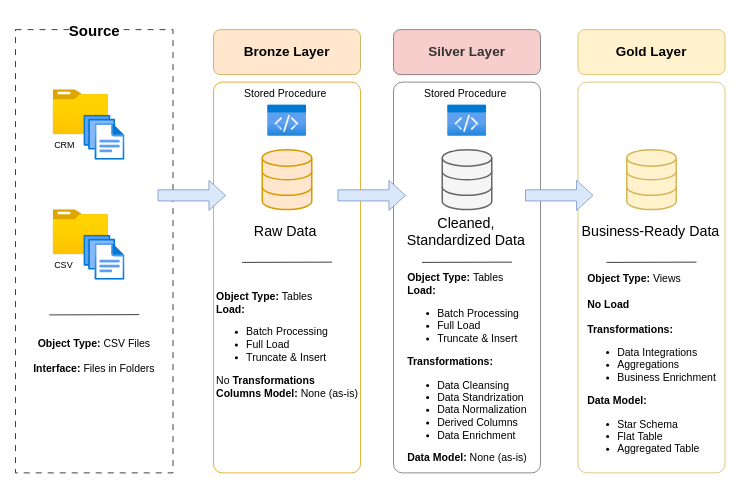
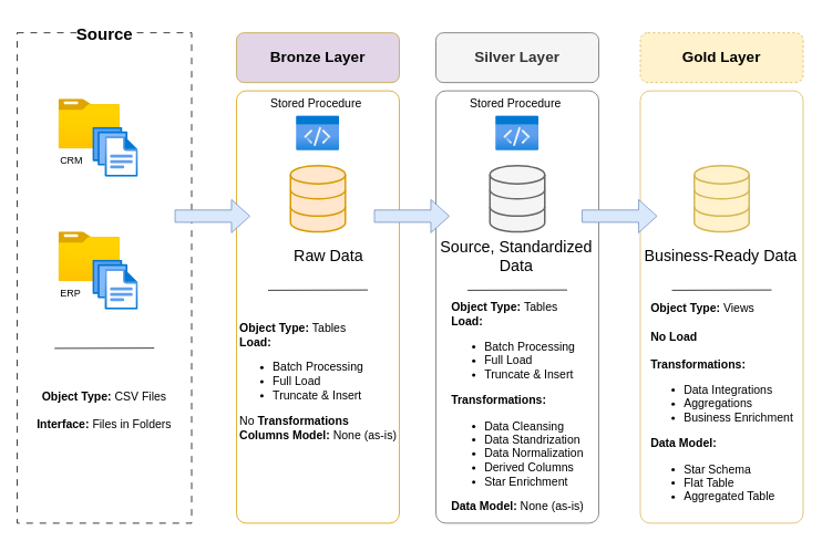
  <mxCell id="0" />
  <mxCell id="1" parent="0" />
  <mxCell id="2" value="" style="rounded=0;whiteSpace=wrap;html=1;dashed=1;dashPattern=8 8;" vertex="1" parent="1"><mxGeometry x="20" y="39" width="210" height="591" as="geometry" /></mxCell>
  <mxCell id="3" value="Source" style="text;align=center;verticalAlign=middle;resizable=0;points=[];autosize=1;strokeColor=none;fillColor=none;fontSize=20;fontStyle=1;html=1;labelBackgroundColor=default;" vertex="1" parent="1"><mxGeometry x="80" y="20" width="90" height="40" as="geometry" /></mxCell>
  <mxCell id="4" value="CRM" style="image;aspect=fixed;html=1;points=[];align=left;fontSize=12;image=img/lib/azure2/general/Folder_Blank.svg;" vertex="1" parent="1"><mxGeometry x="70" y="119" width="74" height="60.06" as="geometry" /></mxCell>
  <mxCell id="5" value="" style="image;aspect=fixed;html=1;points=[];align=center;fontSize=12;image=img/lib/azure2/general/Files.svg;" vertex="1" parent="1"><mxGeometry x="111" y="153.06" width="54.86" height="60" as="geometry" /></mxCell>
- <mxCell id="6" value="CSV" style="image;aspect=fixed;html=1;points=[];align=left;fontSize=12;image=img/lib/azure2/general/Folder_Blank.svg;" vertex="1" parent="1"><mxGeometry x="70" y="279" width="74" height="60.06" as="geometry" /></mxCell>
+ <mxCell id="6" value="ERP" style="image;aspect=fixed;html=1;points=[];align=left;fontSize=12;image=img/lib/azure2/general/Folder_Blank.svg;" vertex="1" parent="1"><mxGeometry x="70" y="279" width="74" height="60.06" as="geometry" /></mxCell>
  <mxCell id="7" value="" style="image;aspect=fixed;html=1;points=[];align=center;fontSize=12;image=img/lib/azure2/general/Files.svg;" vertex="1" parent="1"><mxGeometry x="111" y="313.06" width="54.86" height="60" as="geometry" /></mxCell>
- <mxCell id="8" value="&lt;font style=&quot;font-size: 18px;&quot;&gt;&lt;b style=&quot;&quot;&gt;Bronze Layer&lt;/b&gt;&lt;/font&gt;" style="rounded=1;whiteSpace=wrap;html=1;strokeColor=light-dark(#bca343, #996500);fillColor=#ffe6cc;" vertex="1" parent="1"><mxGeometry x="284" y="39" width="196" height="60" as="geometry" /></mxCell>
+ <mxCell id="8" value="&lt;font style=&quot;font-size: 18px;&quot;&gt;&lt;b style=&quot;&quot;&gt;Bronze Layer&lt;/b&gt;&lt;/font&gt;" style="rounded=1;whiteSpace=wrap;html=1;strokeColor=light-dark(#bca343, #996500);fillColor=#e1d5e7;" vertex="1" parent="1"><mxGeometry x="284" y="39" width="196" height="60" as="geometry" /></mxCell>
  <mxCell id="9" value="" style="rounded=1;whiteSpace=wrap;html=1;fillColor=none;strokeColor=#d79b00;fillStyle=auto;arcSize=6;" vertex="1" parent="1"><mxGeometry x="284" y="109" width="196" height="521" as="geometry" /></mxCell>
  <mxCell id="10" value="" style="endArrow=none;html=1;rounded=0;" edge="1" parent="1"><mxGeometry width="50" height="50" relative="1" as="geometry"><mxPoint x="185" y="419" as="sourcePoint" /><mxPoint x="65" y="419.364" as="targetPoint" /></mxGeometry></mxCell>
- <mxCell id="11" value="&lt;b&gt;Object Type: &lt;/b&gt;CSV Files&lt;div&gt;&lt;b&gt;&lt;br&gt;&lt;/b&gt;&lt;/div&gt;&lt;div&gt;&lt;b&gt;Interface: &lt;/b&gt;Files in Folders&lt;/div&gt;" style="text;html=1;align=center;verticalAlign=middle;whiteSpace=wrap;rounded=0;fontSize=14;" vertex="1" parent="1"><mxGeometry x="30" y="439" width="190" height="70" as="geometry" /></mxCell>
+ <mxCell id="11" value="&lt;b&gt;Object Type: &lt;/b&gt;CSV Files&lt;div&gt;&lt;b&gt;&lt;br&gt;&lt;/b&gt;&lt;/div&gt;&lt;div&gt;&lt;b&gt;Interface: &lt;/b&gt;Files in Folders&lt;/div&gt;" style="text;html=1;align=center;verticalAlign=middle;whiteSpace=wrap;rounded=0;fontSize=14;" vertex="1" parent="1"><mxGeometry x="30" y="459" width="190" height="70" as="geometry" /></mxCell>
  <mxCell id="12" value="Stored Procedure" style="text;html=1;align=center;verticalAlign=middle;whiteSpace=wrap;rounded=0;fontSize=14;" vertex="1" parent="1"><mxGeometry x="310" y="109" width="140" height="30" as="geometry" /></mxCell>
  <mxCell id="13" value="" style="image;aspect=fixed;html=1;points=[];align=center;fontSize=12;image=img/lib/azure2/general/Code.svg;" vertex="1" parent="1"><mxGeometry x="356" y="139" width="52" height="42.25" as="geometry" /></mxCell>
  <mxCell id="14" value="" style="html=1;verticalLabelPosition=bottom;align=center;labelBackgroundColor=#ffffff;verticalAlign=top;strokeWidth=2;strokeColor=#d79b00;shadow=0;dashed=0;shape=mxgraph.ios7.icons.data;fillColor=#ffe6cc;" vertex="1" parent="1"><mxGeometry x="349" y="199" width="66" height="80" as="geometry" /></mxCell>
- <mxCell id="15" value="Raw Data" style="text;html=1;align=center;verticalAlign=middle;whiteSpace=wrap;rounded=0;fontSize=19;" vertex="1" parent="1"><mxGeometry x="310" y="294.03" width="140" height="30" as="geometry" /></mxCell>
+ <mxCell id="15" value="Raw Data" style="text;html=1;align=center;verticalAlign=middle;whiteSpace=wrap;rounded=0;fontSize=19;" vertex="1" parent="1"><mxGeometry x="325" y="294.03" width="140" height="30" as="geometry" /></mxCell>
  <mxCell id="16" value="" style="endArrow=none;html=1;rounded=0;" edge="1" parent="1"><mxGeometry width="50" height="50" relative="1" as="geometry"><mxPoint x="442" y="349" as="sourcePoint" /><mxPoint x="322" y="349.364" as="targetPoint" /></mxGeometry></mxCell>
  <mxCell id="17" value="&lt;div style=&quot;text-align: left;&quot;&gt;&lt;b style=&quot;background-color: transparent; color: light-dark(rgb(0, 0, 0), rgb(255, 255, 255));&quot;&gt;Object Type: &lt;/b&gt;&lt;span style=&quot;background-color: transparent; color: light-dark(rgb(0, 0, 0), rgb(255, 255, 255));&quot;&gt;Tables&lt;/span&gt;&lt;/div&gt;&lt;div&gt;&lt;div style=&quot;text-align: left;&quot;&gt;&lt;b style=&quot;background-color: transparent; color: light-dark(rgb(0, 0, 0), rgb(255, 255, 255));&quot;&gt;Load:&amp;nbsp;&lt;/b&gt;&lt;/div&gt;&lt;div&gt;&lt;div style=&quot;text-align: left;&quot;&gt;&lt;ul&gt;&lt;li&gt;Batch Processing&lt;/li&gt;&lt;li&gt;Full Load&lt;/li&gt;&lt;li&gt;Truncate &amp;amp; Insert&lt;/li&gt;&lt;/ul&gt;&lt;div&gt;No &lt;b&gt;Transformations&lt;/b&gt;&lt;/div&gt;&lt;div&gt;&lt;b&gt;Columns Model: &lt;/b&gt;None (as-is)&lt;/div&gt;&lt;/div&gt;&lt;/div&gt;&lt;/div&gt;" style="text;html=1;align=center;verticalAlign=middle;whiteSpace=wrap;rounded=0;fontSize=14;spacing=2;" vertex="1" parent="1"><mxGeometry x="284" y="349" width="197" height="220" as="geometry" /></mxCell>
  <mxCell id="18" value="" style="html=1;shadow=0;dashed=0;align=center;verticalAlign=middle;shape=mxgraph.arrows2.arrow;dy=0.63;dx=22.05;notch=0;fillColor=#dae8fc;strokeColor=#6c8ebf;" vertex="1" parent="1"><mxGeometry x="210" y="240" width="90" height="40" as="geometry" /></mxCell>
- <mxCell id="19" value="&lt;font style=&quot;font-size: 18px;&quot;&gt;&lt;b style=&quot;&quot;&gt;Silver Layer&lt;/b&gt;&lt;/font&gt;" style="rounded=1;whiteSpace=wrap;html=1;strokeColor=#666666;fillColor=#f8cecc;fontColor=#333333;" vertex="1" parent="1"><mxGeometry x="524" y="39" width="196" height="60" as="geometry" /></mxCell>
+ <mxCell id="19" value="&lt;font style=&quot;font-size: 18px;&quot;&gt;&lt;b style=&quot;&quot;&gt;Silver Layer&lt;/b&gt;&lt;/font&gt;" style="rounded=1;whiteSpace=wrap;html=1;strokeColor=#666666;fillColor=#f5f5f5;fontColor=#333333;" vertex="1" parent="1"><mxGeometry x="524" y="39" width="196" height="60" as="geometry" /></mxCell>
  <mxCell id="20" value="" style="rounded=1;whiteSpace=wrap;html=1;fillColor=none;strokeColor=#666666;fillStyle=auto;arcSize=6;fontColor=#333333;" vertex="1" parent="1"><mxGeometry x="524" y="109" width="196" height="521" as="geometry" /></mxCell>
  <mxCell id="21" value="Stored Procedure" style="text;html=1;align=center;verticalAlign=middle;whiteSpace=wrap;rounded=0;fontSize=14;" vertex="1" parent="1"><mxGeometry x="550" y="109" width="140" height="30" as="geometry" /></mxCell>
  <mxCell id="22" value="" style="image;aspect=fixed;html=1;points=[];align=center;fontSize=12;image=img/lib/azure2/general/Code.svg;" vertex="1" parent="1"><mxGeometry x="596" y="139" width="52" height="42.25" as="geometry" /></mxCell>
  <mxCell id="23" value="" style="html=1;verticalLabelPosition=bottom;align=center;labelBackgroundColor=#ffffff;verticalAlign=top;strokeWidth=2;strokeColor=#666666;shadow=0;dashed=0;shape=mxgraph.ios7.icons.data;fillColor=#f5f5f5;fontColor=#333333;" vertex="1" parent="1"><mxGeometry x="589" y="199" width="66" height="80" as="geometry" /></mxCell>
- <mxCell id="24" value="Cleaned, Standardized Data" style="text;html=1;align=center;verticalAlign=middle;whiteSpace=wrap;rounded=0;fontSize=19;" vertex="1" parent="1"><mxGeometry x="526" y="294.03" width="190" height="30" as="geometry" /></mxCell>
+ <mxCell id="24" value="Source, Standardized Data" style="text;html=1;align=center;verticalAlign=middle;whiteSpace=wrap;rounded=0;fontSize=19;" vertex="1" parent="1"><mxGeometry x="526" y="294.03" width="190" height="30" as="geometry" /></mxCell>
  <mxCell id="25" value="" style="endArrow=none;html=1;rounded=0;" edge="1" parent="1"><mxGeometry width="50" height="50" relative="1" as="geometry"><mxPoint x="682" y="349" as="sourcePoint" /><mxPoint x="562" y="349.364" as="targetPoint" /></mxGeometry></mxCell>
- <mxCell id="26" value="&lt;div style=&quot;text-align: left;&quot;&gt;&lt;b style=&quot;background-color: transparent; color: light-dark(rgb(0, 0, 0), rgb(255, 255, 255));&quot;&gt;Object Type: &lt;/b&gt;&lt;span style=&quot;background-color: transparent; color: light-dark(rgb(0, 0, 0), rgb(255, 255, 255));&quot;&gt;Tables&lt;/span&gt;&lt;/div&gt;&lt;div&gt;&lt;div style=&quot;text-align: left;&quot;&gt;&lt;b style=&quot;background-color: transparent; color: light-dark(rgb(0, 0, 0), rgb(255, 255, 255));&quot;&gt;Load:&amp;nbsp;&lt;/b&gt;&lt;/div&gt;&lt;div&gt;&lt;div style=&quot;text-align: left;&quot;&gt;&lt;ul&gt;&lt;li&gt;Batch Processing&lt;/li&gt;&lt;li&gt;Full Load&lt;/li&gt;&lt;li&gt;Truncate &amp;amp; Insert&lt;/li&gt;&lt;/ul&gt;&lt;div&gt;&lt;b&gt;Transformations:&lt;/b&gt;&lt;/div&gt;&lt;div&gt;&lt;ul&gt;&lt;li&gt;Data Cleansing&lt;/li&gt;&lt;li&gt;Data Standrization&lt;/li&gt;&lt;li&gt;Data Normalization&lt;/li&gt;&lt;li&gt;Derived Columns&lt;/li&gt;&lt;li&gt;Data Enrichment&lt;/li&gt;&lt;/ul&gt;&lt;/div&gt;&lt;div&gt;&lt;b&gt;Data Model: &lt;/b&gt;None (as-is)&lt;/div&gt;&lt;/div&gt;&lt;/div&gt;&lt;/div&gt;" style="text;html=1;align=center;verticalAlign=middle;whiteSpace=wrap;rounded=0;fontSize=14;spacing=2;" vertex="1" parent="1"><mxGeometry x="524" y="380" width="197" height="220" as="geometry" /></mxCell>
+ <mxCell id="26" value="&lt;div style=&quot;text-align: left;&quot;&gt;&lt;b style=&quot;background-color: transparent; color: light-dark(rgb(0, 0, 0), rgb(255, 255, 255));&quot;&gt;Object Type: &lt;/b&gt;&lt;span style=&quot;background-color: transparent; color: light-dark(rgb(0, 0, 0), rgb(255, 255, 255));&quot;&gt;Tables&lt;/span&gt;&lt;/div&gt;&lt;div&gt;&lt;div style=&quot;text-align: left;&quot;&gt;&lt;b style=&quot;background-color: transparent; color: light-dark(rgb(0, 0, 0), rgb(255, 255, 255));&quot;&gt;Load:&amp;nbsp;&lt;/b&gt;&lt;/div&gt;&lt;div&gt;&lt;div style=&quot;text-align: left;&quot;&gt;&lt;ul&gt;&lt;li&gt;Batch Processing&lt;/li&gt;&lt;li&gt;Full Load&lt;/li&gt;&lt;li&gt;Truncate &amp;amp; Insert&lt;/li&gt;&lt;/ul&gt;&lt;div&gt;&lt;b&gt;Transformations:&lt;/b&gt;&lt;/div&gt;&lt;div&gt;&lt;ul&gt;&lt;li&gt;Data Cleansing&lt;/li&gt;&lt;li&gt;Data Standrization&lt;/li&gt;&lt;li&gt;Data Normalization&lt;/li&gt;&lt;li&gt;Derived Columns&lt;/li&gt;&lt;li&gt;Star Enrichment&lt;/li&gt;&lt;/ul&gt;&lt;/div&gt;&lt;div&gt;&lt;b&gt;Data Model: &lt;/b&gt;None (as-is)&lt;/div&gt;&lt;/div&gt;&lt;/div&gt;&lt;/div&gt;" style="text;html=1;align=center;verticalAlign=middle;whiteSpace=wrap;rounded=0;fontSize=14;spacing=2;" vertex="1" parent="1"><mxGeometry x="524" y="380" width="197" height="220" as="geometry" /></mxCell>
  <mxCell id="27" value="" style="html=1;shadow=0;dashed=0;align=center;verticalAlign=middle;shape=mxgraph.arrows2.arrow;dy=0.63;dx=22.05;notch=0;fillColor=#dae8fc;strokeColor=#6c8ebf;" vertex="1" parent="1"><mxGeometry x="450" y="240" width="90" height="40" as="geometry" /></mxCell>
- <mxCell id="28" value="&lt;font style=&quot;font-size: 18px;&quot;&gt;&lt;b style=&quot;&quot;&gt;Gold Layer&lt;/b&gt;&lt;/font&gt;" style="rounded=1;whiteSpace=wrap;html=1;strokeColor=#d6b656;fillColor=#fff2cc;" vertex="1" parent="1"><mxGeometry x="770" y="39" width="196" height="60" as="geometry" /></mxCell>
+ <mxCell id="28" value="&lt;font style=&quot;font-size: 18px;&quot;&gt;&lt;b style=&quot;&quot;&gt;Gold Layer&lt;/b&gt;&lt;/font&gt;" style="rounded=1;whiteSpace=wrap;html=1;strokeColor=#d6b656;fillColor=#fff2cc;dashed=1;" vertex="1" parent="1"><mxGeometry x="770" y="39" width="196" height="60" as="geometry" /></mxCell>
  <mxCell id="29" value="" style="rounded=1;whiteSpace=wrap;html=1;fillColor=none;strokeColor=#d6b656;fillStyle=auto;arcSize=6;" vertex="1" parent="1"><mxGeometry x="770" y="109" width="196" height="521" as="geometry" /></mxCell>
  <mxCell id="30" value="" style="html=1;verticalLabelPosition=bottom;align=center;labelBackgroundColor=#ffffff;verticalAlign=top;strokeWidth=2;strokeColor=#d6b656;shadow=0;dashed=0;shape=mxgraph.ios7.icons.data;fillColor=#fff2cc;" vertex="1" parent="1"><mxGeometry x="835" y="199" width="66" height="80" as="geometry" /></mxCell>
  <mxCell id="31" value="Business-Ready Data" style="text;html=1;align=center;verticalAlign=middle;whiteSpace=wrap;rounded=0;fontSize=19;" vertex="1" parent="1"><mxGeometry x="772" y="294.03" width="190" height="30" as="geometry" /></mxCell>
  <mxCell id="32" value="" style="endArrow=none;html=1;rounded=0;" edge="1" parent="1"><mxGeometry width="50" height="50" relative="1" as="geometry"><mxPoint x="928" y="349" as="sourcePoint" /><mxPoint x="808" y="349.364" as="targetPoint" /></mxGeometry></mxCell>
  <mxCell id="33" value="&lt;div style=&quot;text-align: left;&quot;&gt;&lt;b style=&quot;background-color: transparent; color: light-dark(rgb(0, 0, 0), rgb(255, 255, 255));&quot;&gt;Object Type: &lt;/b&gt;&lt;span style=&quot;background-color: transparent; color: light-dark(rgb(0, 0, 0), rgb(255, 255, 255));&quot;&gt;Views&lt;/span&gt;&lt;/div&gt;&lt;div style=&quot;text-align: left;&quot;&gt;&lt;span style=&quot;background-color: transparent; color: light-dark(rgb(0, 0, 0), rgb(255, 255, 255));&quot;&gt;&lt;br&gt;&lt;/span&gt;&lt;/div&gt;&lt;div&gt;&lt;div style=&quot;text-align: left;&quot;&gt;&lt;b style=&quot;background-color: transparent; color: light-dark(rgb(0, 0, 0), rgb(255, 255, 255));&quot;&gt;No Load&lt;/b&gt;&lt;/div&gt;&lt;div style=&quot;text-align: left;&quot;&gt;&lt;b style=&quot;background-color: transparent; color: light-dark(rgb(0, 0, 0), rgb(255, 255, 255));&quot;&gt;&lt;br&gt;&lt;/b&gt;&lt;/div&gt;&lt;div&gt;&lt;div style=&quot;text-align: left;&quot;&gt;&lt;div&gt;&lt;b&gt;Transformations:&lt;/b&gt;&lt;/div&gt;&lt;div&gt;&lt;ul&gt;&lt;li&gt;Data Integrations&lt;/li&gt;&lt;li&gt;Aggregations&lt;/li&gt;&lt;li&gt;Business Enrichment&lt;/li&gt;&lt;/ul&gt;&lt;/div&gt;&lt;div&gt;&lt;b&gt;Data Model:&amp;nbsp;&lt;/b&gt;&lt;/div&gt;&lt;div&gt;&lt;ul&gt;&lt;li&gt;Star Schema&lt;/li&gt;&lt;li&gt;Flat Table&lt;/li&gt;&lt;li&gt;Aggregated Table&lt;/li&gt;&lt;/ul&gt;&lt;/div&gt;&lt;div&gt;&lt;b&gt;&lt;br&gt;&lt;/b&gt;&lt;/div&gt;&lt;/div&gt;&lt;/div&gt;&lt;/div&gt;" style="text;html=1;align=center;verticalAlign=middle;whiteSpace=wrap;rounded=0;fontSize=14;spacing=2;" vertex="1" parent="1"><mxGeometry x="770" y="390" width="197" height="220" as="geometry" /></mxCell>
  <mxCell id="34" value="" style="html=1;shadow=0;dashed=0;align=center;verticalAlign=middle;shape=mxgraph.arrows2.arrow;dy=0.63;dx=22.05;notch=0;fillColor=#dae8fc;strokeColor=#6c8ebf;" vertex="1" parent="1"><mxGeometry x="700" y="240" width="90" height="40" as="geometry" /></mxCell>
